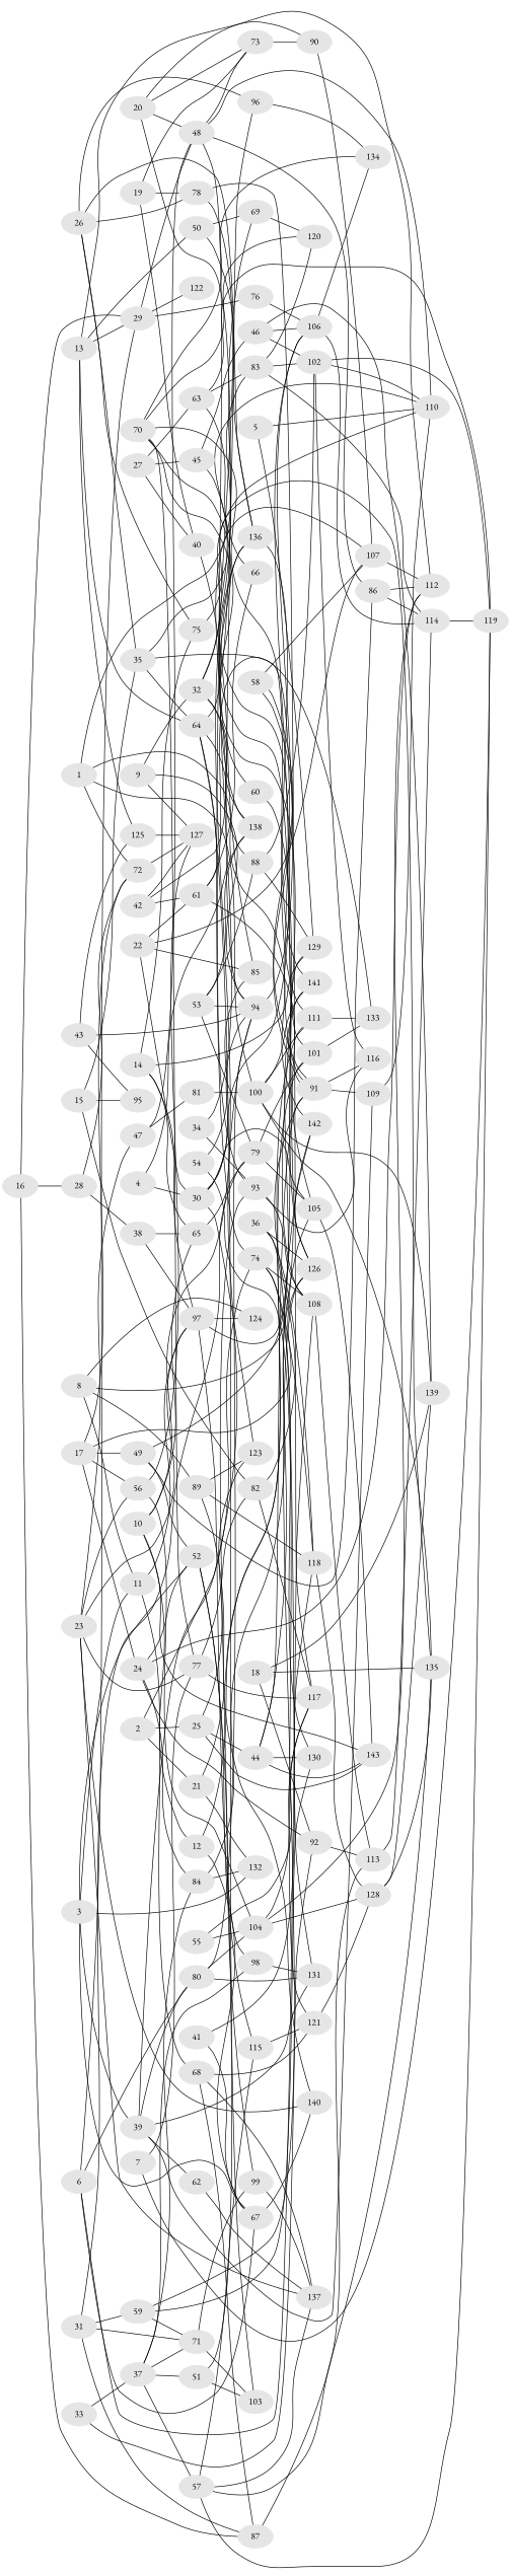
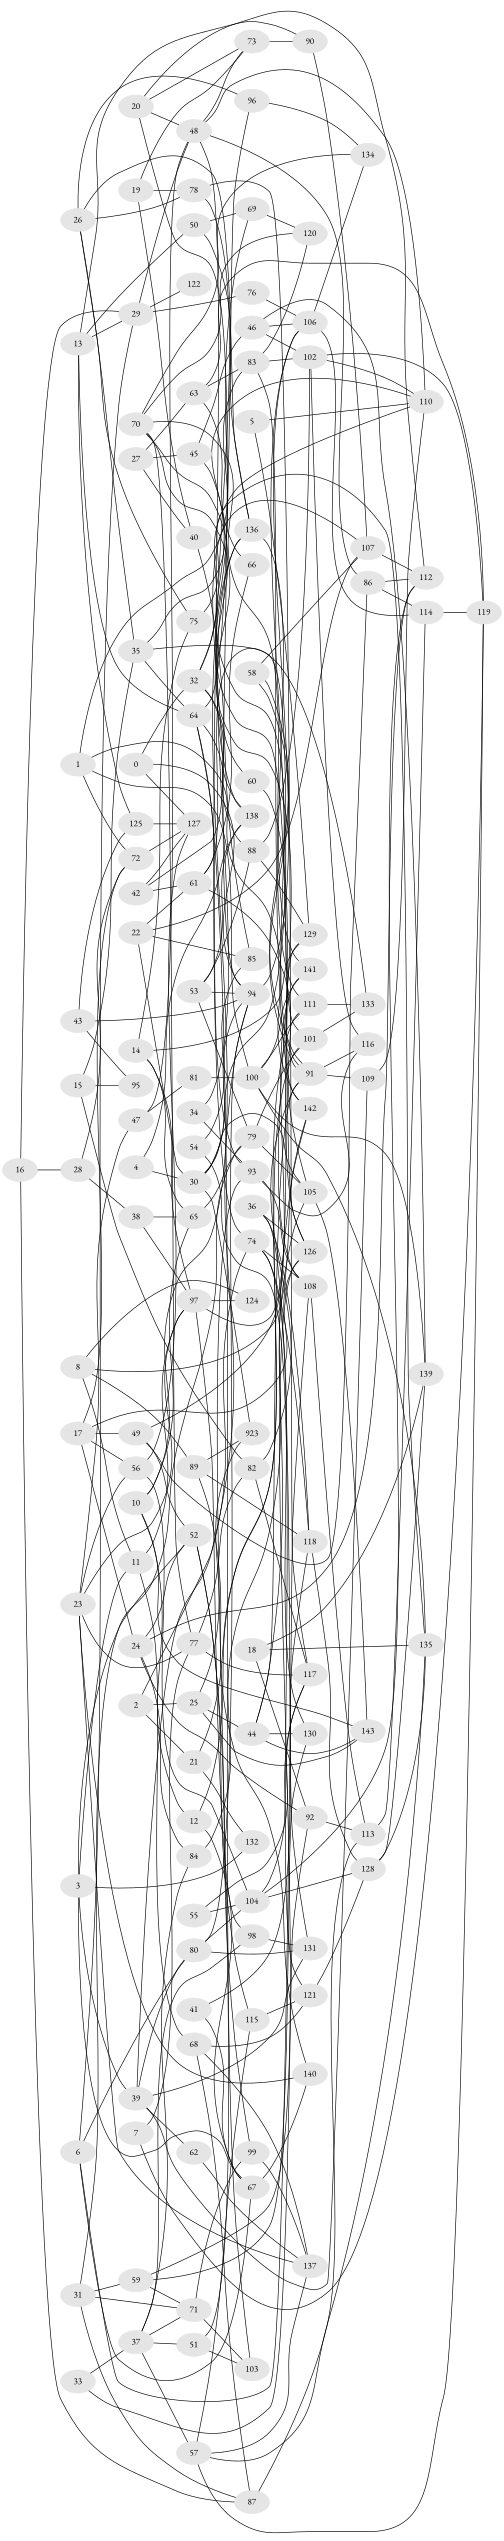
  graph {
    fontname="EB Garamond"
    rankdir=LR
    node [color=gray90 fontname="EB Garamond" style=filled]
    edge [fontname="EB Garamond"]
    1
    72
    83
    100
    142
    127
    102
    120
    114
    111
    135
    139
    141
    2
    21
    25
    74
    132
    101
    143
    44
-   123
+   123 [label=923]
    69
    108
    118
    130
    3
    11
    39
    52
    67
    68
    97
    80
    94
    131
    62
    109
    99
    115
    140
    4
    30
    138
    105
    106
    5
    110
    129
    6
    29
    48
    76
    122
    104
    113
    7
    77
    119
    82
    117
    8
    89
    124
-   9
+   9 [label=0]
    32
    60
    88
    10
    12
    65
    136
    79
    87
    137
    121
    98
    133
    13
    50
    64
    90
    125
    96
    93
    103
    107
    14
    75
    15
    35
    95
    91
    16
    28
    38
    17
    24
    49
    56
    126
    92
    112
    84
    86
    18
    19
    40
    73
    78
    85
    20
    22
    61
    66
    23
    47
    81
    26
    134
    27
    45
    63
    46
    31
    59
    71
    33
    37
    51
    57
    34
    116
    36
    128
    41
    42
    43
    53
    54
    55
    58
    70
    1 -- 72
    1 -- 83
    1 -- 100
    1 -- 142
    72 -- 127
    83 -- 102
    83 -- 120
-   83 -- 114
+   83 -- 142
    100 -- 111
    100 -- 135
    100 -- 139
    100 -- 141
    102 -- 110
    102 -- 119
    102 -- 116
    114 -- 119
    111 -- 133
    2 -- 21
    2 -- 25
    2 -- 74
    21 -- 132
    21 -- 101
    25 -- 143
    25 -- 44
    25 -- 123
    74 -- 108
    74 -- 118
    74 -- 130
    101 -- 133
    44 -- 142
    44 -- 143
    44 -- 130
    44 -- 91
    69 -- 120
    108 -- 113
    118 -- 128
    3 -- 132
    3 -- 11
    3 -- 39
    3 -- 52
    3 -- 67
    11 -- 68
    11 -- 97
    39 -- 80
    39 -- 94
    39 -- 131
    39 -- 62
    39 -- 109
    52 -- 99
    52 -- 115
    67 -- 140
    68 -- 87
    68 -- 137
    68 -- 121
    97 -- 129
    97 -- 124
    97 -- 98
    80 -- 94
    80 -- 131
    80 -- 104
    94 -- 106
    62 -- 137
    109 -- 110
    99 -- 137
    115 -- 121
    4 -- 30
    4 -- 138
    30 -- 123
    30 -- 94
    30 -- 105
    30 -- 106
    105 -- 143
    106 -- 114
    106 -- 134
    5 -- 110
    5 -- 129
    6 -- 108
    6 -- 67
    6 -- 80
    6 -- 29
    29 -- 48
    29 -- 76
    29 -- 122
    48 -- 74
    48 -- 110
    48 -- 86
    48 -- 73
    76 -- 106
    104 -- 117
    104 -- 112
    104 -- 128
    113 -- 114
    7 -- 77
    7 -- 119
    77 -- 82
    77 -- 117
    82 -- 117
    82 -- 91
    8 -- 142
    8 -- 11
    8 -- 89
    8 -- 124
    89 -- 123
    89 -- 118
    89 -- 140
    9 -- 127
    9 -- 94
    9 -- 32
    32 -- 69
    32 -- 110
    32 -- 60
    32 -- 88
    60 -- 126
    88 -- 102
    88 -- 129
    10 -- 143
    10 -- 12
    10 -- 65
    10 -- 136
    12 -- 111
    12 -- 67
    65 -- 79
    136 -- 141
    79 -- 101
    79 -- 105
    87 -- 113
    121 -- 128
    98 -- 131
    13 -- 29
    13 -- 50
    13 -- 64
    13 -- 90
    13 -- 125
    50 -- 69
    50 -- 136
    64 -- 138
    64 -- 96
    64 -- 93
    64 -- 103
    90 -- 107
    125 -- 127
    96 -- 134
    93 -- 108
    93 -- 116
    107 -- 112
    14 -- 97
    14 -- 129
    14 -- 65
    14 -- 75
    75 -- 135
    15 -- 82
    15 -- 35
    15 -- 95
    35 -- 101
    35 -- 110
    35 -- 64
    91 -- 109
    91 -- 116
    16 -- 29
    16 -- 87
    16 -- 28
    28 -- 72
    28 -- 38
    38 -- 97
    38 -- 65
    17 -- 72
    17 -- 24
    17 -- 49
    17 -- 56
    17 -- 126
    24 -- 52
    24 -- 92
    24 -- 112
    24 -- 84
    49 -- 141
    49 -- 52
    49 -- 86
    56 -- 127
    56 -- 104
    92 -- 113
-   84 -- 132
    84 -- 105
    86 -- 114
    86 -- 112
    18 -- 135
    18 -- 139
    18 -- 92
    19 -- 40
    19 -- 73
    19 -- 78
    40 -- 85
    73 -- 90
    78 -- 138
    78 -- 117
    20 -- 94
    20 -- 48
    20 -- 112
    20 -- 73
    22 -- 30
    22 -- 107
    22 -- 85
    22 -- 61
    61 -- 105
    61 -- 133
    61 -- 66
    23 -- 97
    23 -- 140
    23 -- 77
    23 -- 137
    23 -- 56
    23 -- 47
    47 -- 48
    47 -- 81
    81 -- 100
    26 -- 136
    26 -- 96
    26 -- 75
    26 -- 35
    26 -- 78
    27 -- 40
    27 -- 45
    27 -- 63
    45 -- 91
    45 -- 46
    63 -- 83
    63 -- 119
    63 -- 66
    46 -- 102
    46 -- 139
    46 -- 106
    31 -- 79
    31 -- 87
    31 -- 59
    31 -- 71
    59 -- 130
    59 -- 126
    59 -- 71
    71 -- 99
    71 -- 103
    33 -- 92
    33 -- 37
    37 -- 98
    37 -- 84
    37 -- 71
    37 -- 51
    37 -- 57
    51 -- 93
    51 -- 103
    57 -- 135
    57 -- 115
    57 -- 119
    57 -- 137
    34 -- 136
    34 -- 93
    36 -- 118
    36 -- 131
    36 -- 126
    128 -- 135
    128 -- 139
    41 -- 118
    41 -- 67
    42 -- 127
    42 -- 107
    42 -- 61
    43 -- 94
    43 -- 125
    43 -- 95
    53 -- 94
    53 -- 138
    53 -- 88
    53 -- 79
    54 -- 121
    54 -- 85
    55 -- 104
    55 -- 117
    58 -- 107
    58 -- 91
    58 -- 91
    70 -- 120
    70 -- 111
    70 -- 108
    70 -- 77
    70 -- 126
    70 -- 134
  }
